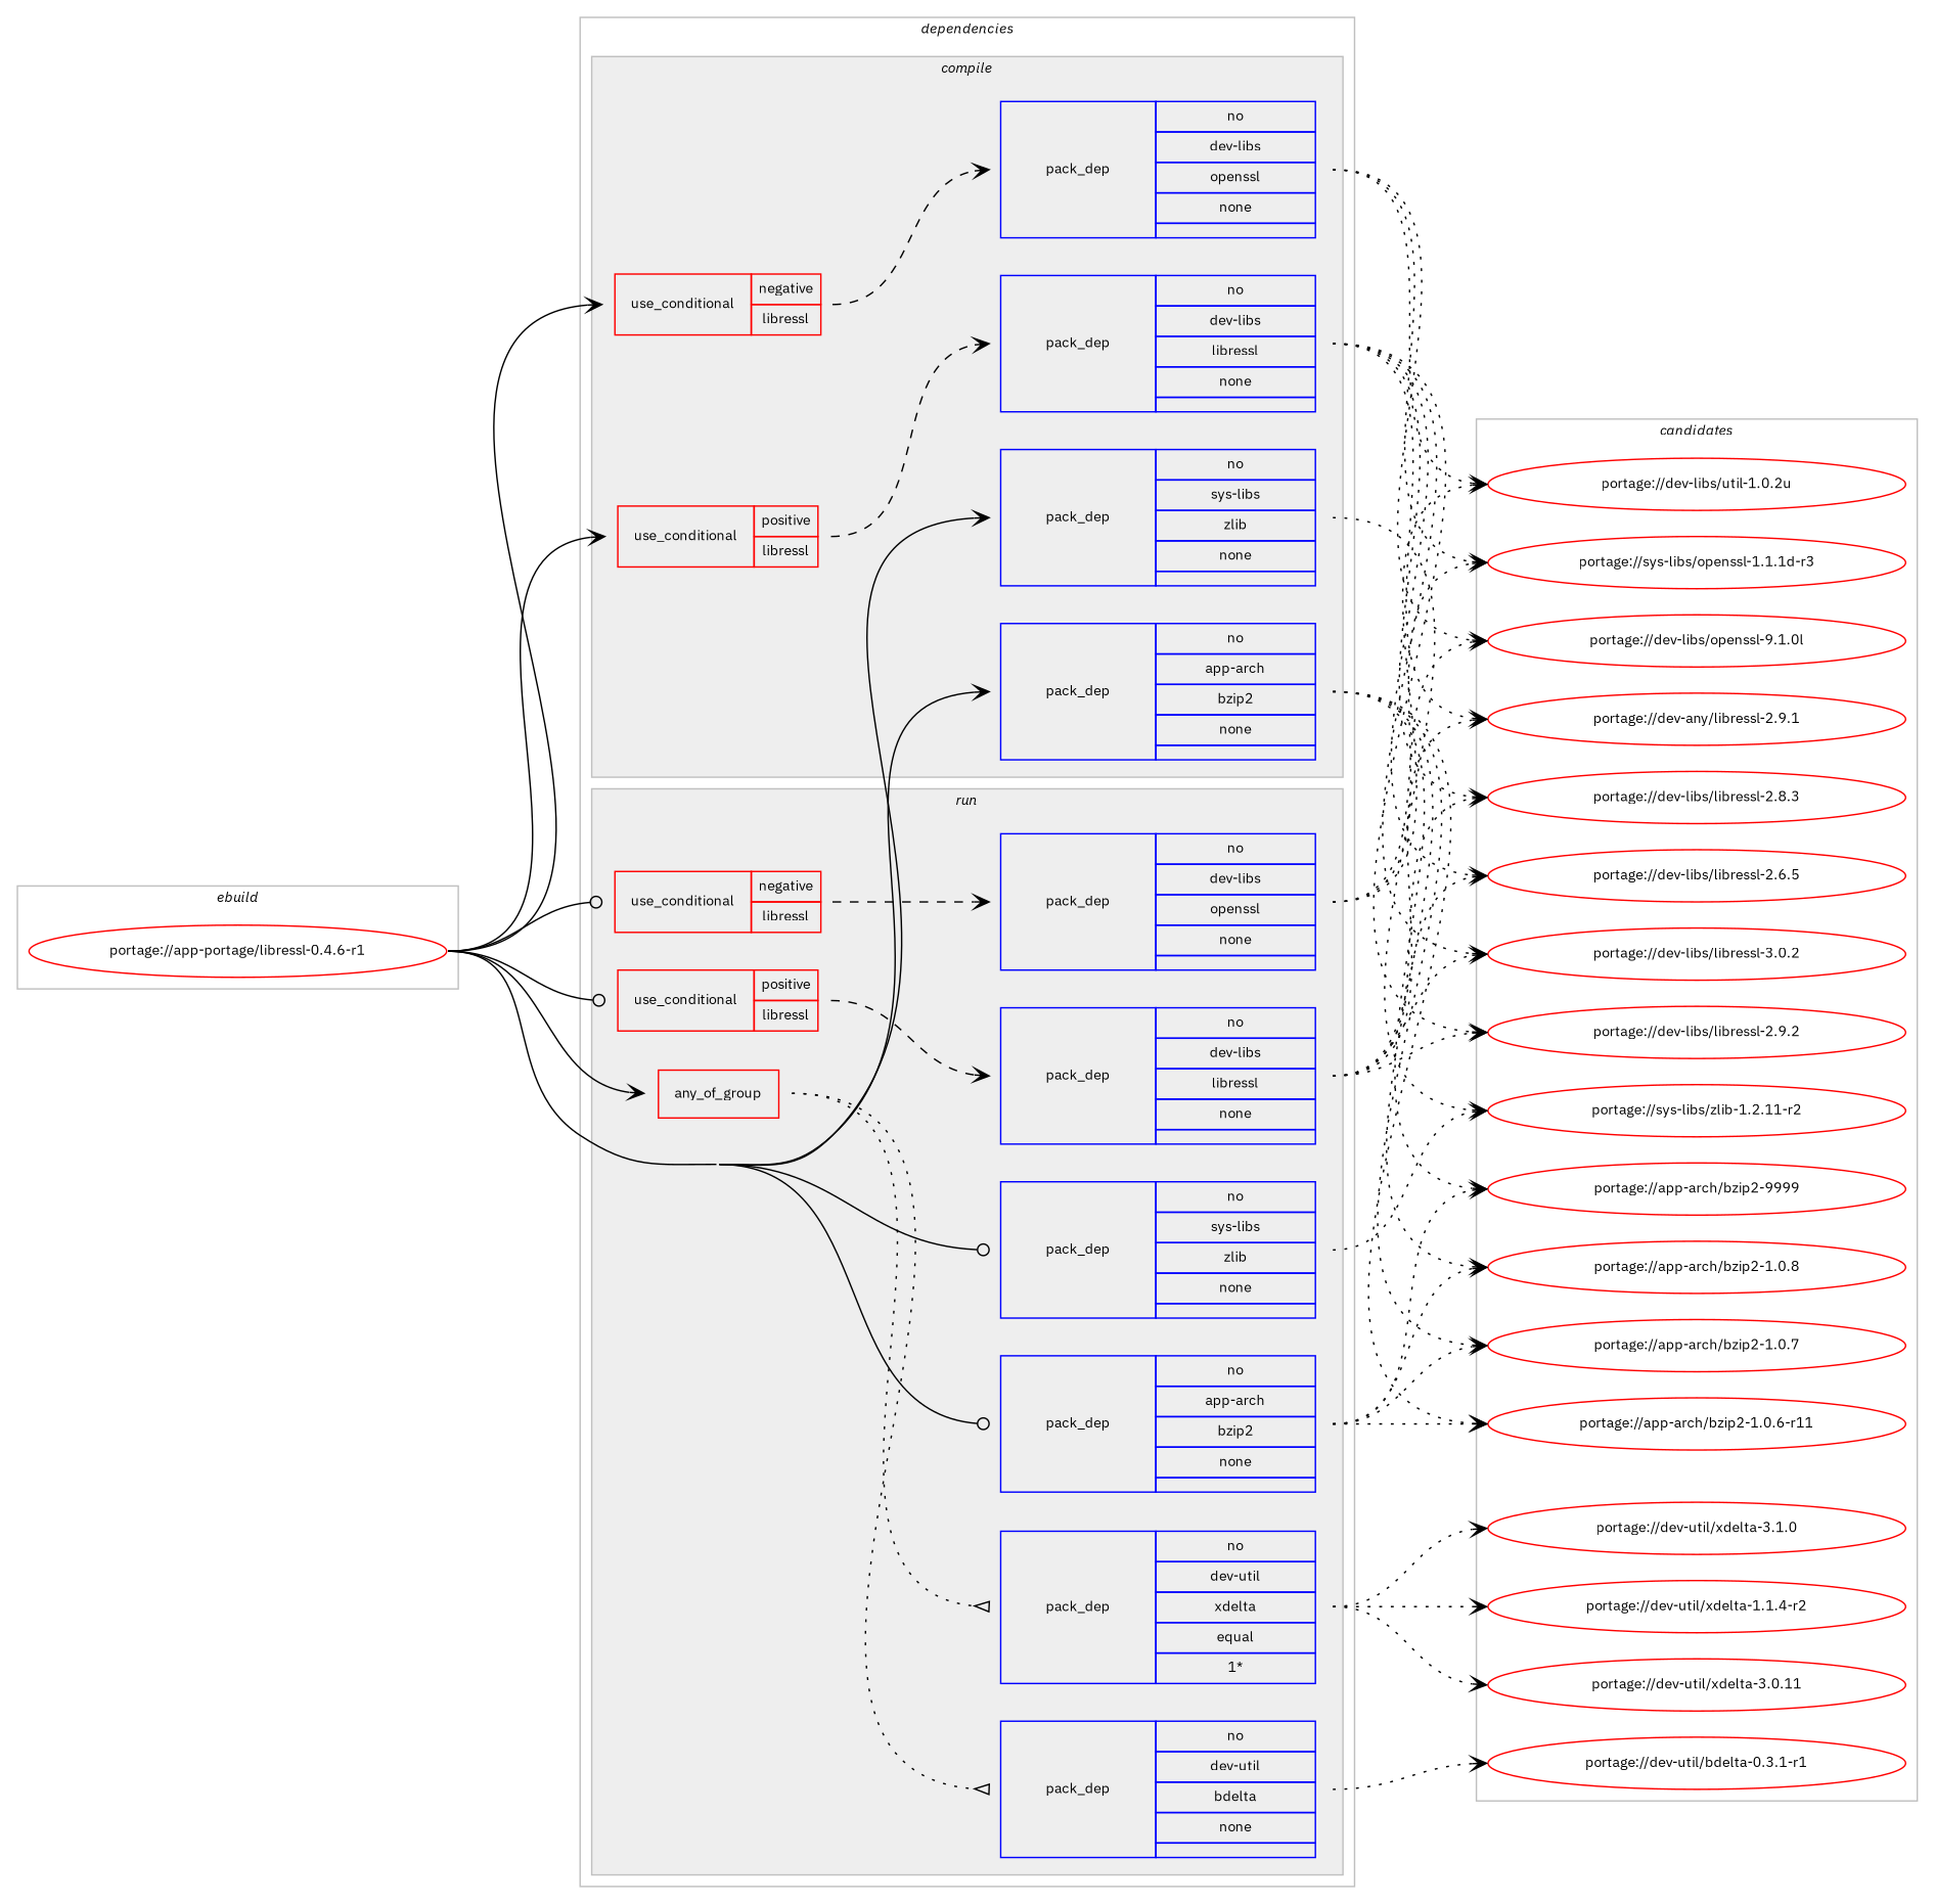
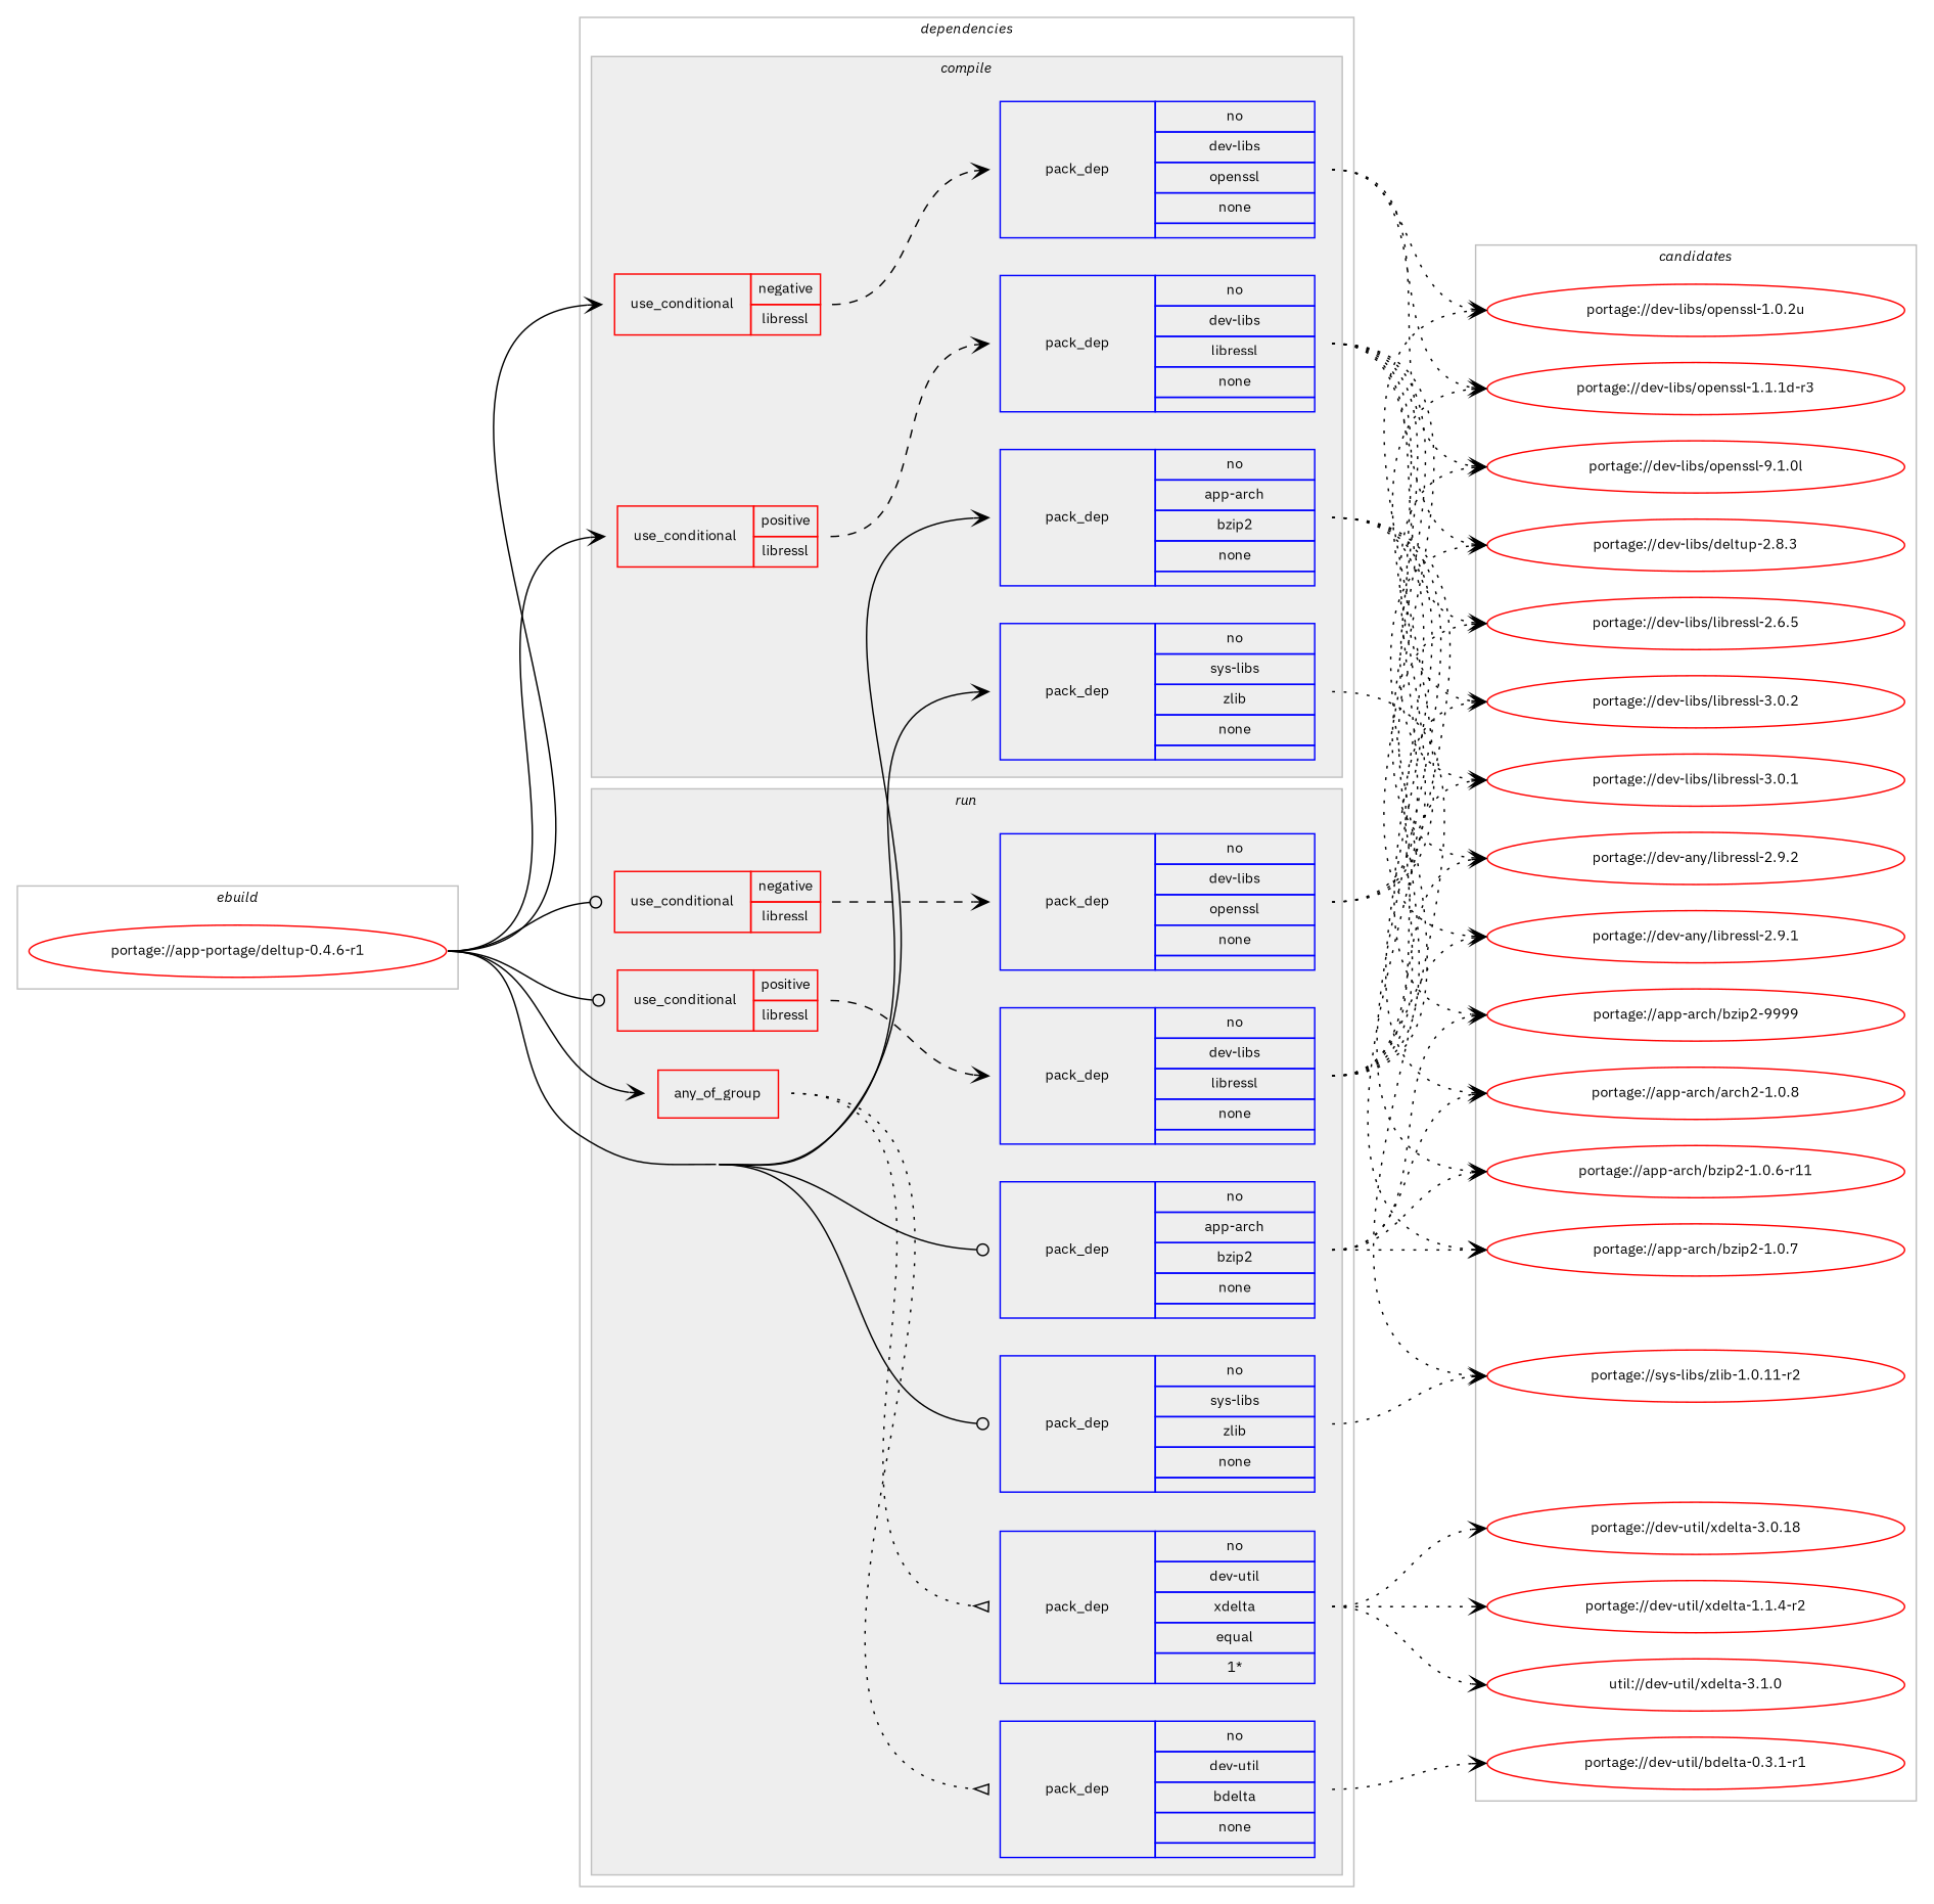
  digraph {
    compound=true
    concentrate=true
    fontname="IBM Plex Sans"
    fontsize=10
    newrank=true
    rankdir=LR
    ranksep=1.5
    node [color=red fontname="IBM Plex Sans" fontsize=10]
    edge [arrowhead=vee fontname="IBM Plex Sans" headport=w style=dotted tailport=e weight=100]
-   n1 [label="portage://app-portage/libressl-0.4.6-r1" width=4]
+   n1 [label="portage://app-portage/deltup-0.4.6-r1" width=4]
    n2 [color=blue label=<<TABLE BORDER="0" CELLBORDER="1" CELLSPACING="0" CELLPADDING="4" WIDTH="220"><TR><TD ROWSPAN="6" CELLPADDING="30">pack_dep</TD></TR><TR><TD WIDTH="110">no</TD></TR><TR><TD>dev-libs</TD></TR><TR><TD>openssl</TD></TR><TR><TD>none</TD></TR><TR><TD></TD></TR></TABLE>> shape=none]
    n3 [label=<<TABLE BORDER="0" CELLBORDER="1" CELLSPACING="0" CELLPADDING="4"><TR><TD ROWSPAN="3" CELLPADDING="10">use_conditional</TD></TR><TR><TD>negative</TD></TR><TR><TD>libressl</TD></TR></TABLE>> shape=none]
    n4 [color=blue label=<<TABLE BORDER="0" CELLBORDER="1" CELLSPACING="0" CELLPADDING="4" WIDTH="220"><TR><TD ROWSPAN="6" CELLPADDING="30">pack_dep</TD></TR><TR><TD WIDTH="110">no</TD></TR><TR><TD>dev-libs</TD></TR><TR><TD>libressl</TD></TR><TR><TD>none</TD></TR><TR><TD></TD></TR></TABLE>> shape=none]
    n5 [label=<<TABLE BORDER="0" CELLBORDER="1" CELLSPACING="0" CELLPADDING="4"><TR><TD ROWSPAN="3" CELLPADDING="10">use_conditional</TD></TR><TR><TD>positive</TD></TR><TR><TD>libressl</TD></TR></TABLE>> shape=none]
    n6 [color=blue label=<<TABLE BORDER="0" CELLBORDER="1" CELLSPACING="0" CELLPADDING="4" WIDTH="220"><TR><TD ROWSPAN="6" CELLPADDING="30">pack_dep</TD></TR><TR><TD WIDTH="110">no</TD></TR><TR><TD>app-arch</TD></TR><TR><TD>bzip2</TD></TR><TR><TD>none</TD></TR><TR><TD></TD></TR></TABLE>> shape=none]
    n7 [color=blue label=<<TABLE BORDER="0" CELLBORDER="1" CELLSPACING="0" CELLPADDING="4" WIDTH="220"><TR><TD ROWSPAN="6" CELLPADDING="30">pack_dep</TD></TR><TR><TD WIDTH="110">no</TD></TR><TR><TD>sys-libs</TD></TR><TR><TD>zlib</TD></TR><TR><TD>none</TD></TR><TR><TD></TD></TR></TABLE>> shape=none]
    n8 [color=blue label=<<TABLE BORDER="0" CELLBORDER="1" CELLSPACING="0" CELLPADDING="4" WIDTH="220"><TR><TD ROWSPAN="6" CELLPADDING="30">pack_dep</TD></TR><TR><TD WIDTH="110">no</TD></TR><TR><TD>dev-libs</TD></TR><TR><TD>openssl</TD></TR><TR><TD>none</TD></TR><TR><TD></TD></TR></TABLE>> shape=none]
    n9 [label=<<TABLE BORDER="0" CELLBORDER="1" CELLSPACING="0" CELLPADDING="4"><TR><TD ROWSPAN="3" CELLPADDING="10">use_conditional</TD></TR><TR><TD>negative</TD></TR><TR><TD>libressl</TD></TR></TABLE>> shape=none]
    n10 [color=blue label=<<TABLE BORDER="0" CELLBORDER="1" CELLSPACING="0" CELLPADDING="4" WIDTH="220"><TR><TD ROWSPAN="6" CELLPADDING="30">pack_dep</TD></TR><TR><TD WIDTH="110">no</TD></TR><TR><TD>dev-util</TD></TR><TR><TD>bdelta</TD></TR><TR><TD>none</TD></TR><TR><TD></TD></TR></TABLE>> shape=none]
    n11 [color=blue label=<<TABLE BORDER="0" CELLBORDER="1" CELLSPACING="0" CELLPADDING="4" WIDTH="220"><TR><TD ROWSPAN="6" CELLPADDING="30">pack_dep</TD></TR><TR><TD WIDTH="110">no</TD></TR><TR><TD>dev-util</TD></TR><TR><TD>xdelta</TD></TR><TR><TD>equal</TD></TR><TR><TD>1*</TD></TR></TABLE>> shape=none]
    n12 [label=<<TABLE BORDER="0" CELLBORDER="1" CELLSPACING="0" CELLPADDING="4"><TR><TD CELLPADDING="10">any_of_group</TD></TR></TABLE>> shape=none]
    n13 [color=blue label=<<TABLE BORDER="0" CELLBORDER="1" CELLSPACING="0" CELLPADDING="4" WIDTH="220"><TR><TD ROWSPAN="6" CELLPADDING="30">pack_dep</TD></TR><TR><TD WIDTH="110">no</TD></TR><TR><TD>dev-libs</TD></TR><TR><TD>libressl</TD></TR><TR><TD>none</TD></TR><TR><TD></TD></TR></TABLE>> shape=none]
    n14 [label=<<TABLE BORDER="0" CELLBORDER="1" CELLSPACING="0" CELLPADDING="4"><TR><TD ROWSPAN="3" CELLPADDING="10">use_conditional</TD></TR><TR><TD>positive</TD></TR><TR><TD>libressl</TD></TR></TABLE>> shape=none]
    n15 [color=blue label=<<TABLE BORDER="0" CELLBORDER="1" CELLSPACING="0" CELLPADDING="4" WIDTH="220"><TR><TD ROWSPAN="6" CELLPADDING="30">pack_dep</TD></TR><TR><TD WIDTH="110">no</TD></TR><TR><TD>app-arch</TD></TR><TR><TD>bzip2</TD></TR><TR><TD>none</TD></TR><TR><TD></TD></TR></TABLE>> shape=none]
    n16 [color=blue label=<<TABLE BORDER="0" CELLBORDER="1" CELLSPACING="0" CELLPADDING="4" WIDTH="220"><TR><TD ROWSPAN="6" CELLPADDING="30">pack_dep</TD></TR><TR><TD WIDTH="110">no</TD></TR><TR><TD>sys-libs</TD></TR><TR><TD>zlib</TD></TR><TR><TD>none</TD></TR><TR><TD></TD></TR></TABLE>> shape=none]
-   n17 [label="portage://sys-libs/openssl-1.1.1d-r3" width=4]
+   n17 [label="portage://dev-libs/openssl-1.1.1d-r3" width=4]
    n18 [label="portage://dev-libs/openssl-9.1.0l" width=4]
-   n19 [label="portage://dev-libs/util-1.0.2u" width=4]
+   n19 [label="portage://dev-libs/openssl-1.0.2u" width=4]
    n20 [label="portage://dev-libs/libressl-3.0.2" width=4]
-   n22 [label="portage://dev-libs/libressl-2.9.2" width=4]
+   n21 [label="portage://dev-libs/libressl-3.0.1" width=4]
+   n22 [label="portage://dev-any/libressl-2.9.2" width=4]
    n23 [label="portage://dev-any/libressl-2.9.1" width=4]
-   n24 [label="portage://dev-libs/libressl-2.8.3" width=4]
+   n24 [label="portage://dev-libs/deltup-2.8.3" width=4]
    n25 [label="portage://dev-libs/libressl-2.6.5" width=4]
    n26 [label="portage://app-arch/bzip2-9999" width=4]
-   n27 [label="portage://app-arch/bzip2-1.0.8" width=4]
+   n27 [label="portage://app-arch/arch2-1.0.8" width=4]
    n28 [label="portage://app-arch/bzip2-1.0.7" width=4]
    n29 [label="portage://app-arch/bzip2-1.0.6-r11" width=4]
-   n30 [label="portage://sys-libs/zlib-1.2.11-r2" width=4]
+   n30 [label="portage://sys-libs/zlib-1.0.11-r2" width=4]
    n31 [label="portage://dev-util/bdelta-0.3.1-r1" width=4]
-   n32 [label="portage://dev-util/xdelta-3.1.0" width=4]
-   n33 [label="portage://dev-util/xdelta-3.0.11" width=4]
+   n32 [label="util://dev-util/xdelta-3.1.0" width=4]
+   n33 [label="portage://dev-util/xdelta-3.0.18" width=4]
    n34 [label="portage://dev-util/xdelta-1.1.4-r2" width=4]
    subgraph cluster_1 {
      color=gray
      label=<<i>ebuild</i>>
      n1
    }
    subgraph cluster_2 {
      color=gray
      label=<<i>dependencies</i>>
      subgraph cluster_3 {
        color=gray
        fillcolor="#eeeeee"
        label=<<i>compile</i>>
        style=filled
        subgraph sub_4 {
          color=gray
          fillcolor="#eeeeee"
          label=<<i>compile</i>>
          style=filled
          n3
          subgraph sub_5 {
            color=gray
            fillcolor="#eeeeee"
            label=<<i>compile</i>>
            style=filled
            n2
          }
        }
        subgraph sub_6 {
          color=gray
          fillcolor="#eeeeee"
          label=<<i>compile</i>>
          style=filled
          n5
          subgraph sub_7 {
            color=gray
            fillcolor="#eeeeee"
            label=<<i>compile</i>>
            style=filled
            n4
          }
        }
        subgraph sub_8 {
          color=gray
          fillcolor="#eeeeee"
          label=<<i>compile</i>>
          style=filled
          n6
        }
        subgraph sub_9 {
          color=gray
          fillcolor="#eeeeee"
          label=<<i>compile</i>>
          style=filled
          n7
        }
      }
      subgraph cluster_10 {
        color=gray
        fillcolor="#eeeeee"
        label=<<i>compile and run</i>>
        style=filled
      }
      subgraph cluster_11 {
        color=gray
        fillcolor="#eeeeee"
        label=<<i>run</i>>
        style=filled
        subgraph sub_12 {
          color=gray
          fillcolor="#eeeeee"
          label=<<i>run</i>>
          style=filled
          n9
          subgraph sub_13 {
            color=gray
            fillcolor="#eeeeee"
            label=<<i>run</i>>
            style=filled
            n8
          }
        }
        subgraph sub_14 {
          color=gray
          fillcolor="#eeeeee"
          label=<<i>run</i>>
          style=filled
          n12
          subgraph sub_15 {
            color=gray
            fillcolor="#eeeeee"
            label=<<i>run</i>>
            style=filled
            n10
          }
          subgraph sub_16 {
            color=gray
            fillcolor="#eeeeee"
            label=<<i>run</i>>
            style=filled
            n11
          }
        }
        subgraph sub_17 {
          color=gray
          fillcolor="#eeeeee"
          label=<<i>run</i>>
          style=filled
          n14
          subgraph sub_18 {
            color=gray
            fillcolor="#eeeeee"
            label=<<i>run</i>>
            style=filled
            n13
          }
        }
        subgraph sub_19 {
          color=gray
          fillcolor="#eeeeee"
          label=<<i>run</i>>
          style=filled
          n15
        }
        subgraph sub_20 {
          color=gray
          fillcolor="#eeeeee"
          label=<<i>run</i>>
          style=filled
          n16
        }
      }
    }
    subgraph cluster_21 {
      color=gray
      label=<<i>candidates</i>>
      rank=same
      subgraph sub_22 {
        color=black
        label=<<i>candidates</i>>
        nodesep=1
        rank=same
        n17
        n18
        n19
      }
      subgraph sub_23 {
        color=black
        label=<<i>candidates</i>>
        nodesep=1
        rank=same
        n20
+       n21
        n22
        n23
        n24
        n25
      }
      subgraph sub_24 {
        color=black
        label=<<i>candidates</i>>
        nodesep=1
        rank=same
        n20
+       n21
        n22
        n23
        n24
        n25
      }
      subgraph sub_25 {
        color=black
        label=<<i>candidates</i>>
        nodesep=1
        rank=same
        n26
        n27
        n28
        n29
      }
      subgraph sub_26 {
        color=black
        label=<<i>candidates</i>>
        nodesep=1
        rank=same
        n30
      }
      subgraph sub_27 {
        color=black
        label=<<i>candidates</i>>
        nodesep=1
        rank=same
        n31
      }
      subgraph sub_28 {
        color=black
        label=<<i>candidates</i>>
        nodesep=1
        rank=same
        n32
        n33
        n34
      }
      subgraph sub_29 {
        color=black
        label=<<i>candidates</i>>
        nodesep=1
        rank=same
        n17
        n18
        n19
      }
      subgraph sub_30 {
        color=black
        label=<<i>candidates</i>>
        nodesep=1
        rank=same
        n26
        n27
        n28
        n29
      }
      subgraph sub_31 {
        color=black
        label=<<i>candidates</i>>
        nodesep=1
        rank=same
        n30
      }
    }
    n1 -> n3 [style=solid weight=20]
    n1 -> n5 [style=solid weight=20]
    n1 -> n6 [style=solid weight=20]
    n1 -> n7 [style=solid weight=20]
    n1 -> n9 [arrowhead=odot style=solid weight=20]
    n1 -> n12 [style=solid weight=20]
    n1 -> n14 [arrowhead=odot style=solid weight=20]
    n1 -> n15 [arrowhead=odot style=solid weight=20]
    n1 -> n16 [arrowhead=odot style=solid weight=20]
    n2 -> n17
    n2 -> n18
    n2 -> n19
    n3 -> n2 [style=dashed weight=20]
    n4 -> n20
+   n4 -> n21
    n4 -> n22
    n4 -> n23
    n4 -> n24
    n4 -> n25
    n5 -> n4 [style=dashed weight=20]
    n6 -> n26
    n6 -> n27
    n6 -> n28
    n6 -> n29
    n7 -> n30
    n8 -> n17
    n8 -> n18
    n8 -> n19
    n9 -> n8 [style=dashed weight=20]
    n10 -> n31
    n11 -> n32
    n11 -> n33
    n11 -> n34
    n12 -> n10 [arrowhead=oinv weight=20]
    n12 -> n11 [arrowhead=oinv weight=20]
    n13 -> n20
+   n13 -> n21
    n13 -> n22
    n13 -> n23
    n13 -> n24
    n13 -> n25
    n14 -> n13 [style=dashed weight=20]
    n15 -> n26
    n15 -> n27
    n15 -> n28
    n15 -> n29
    n16 -> n30
  }
